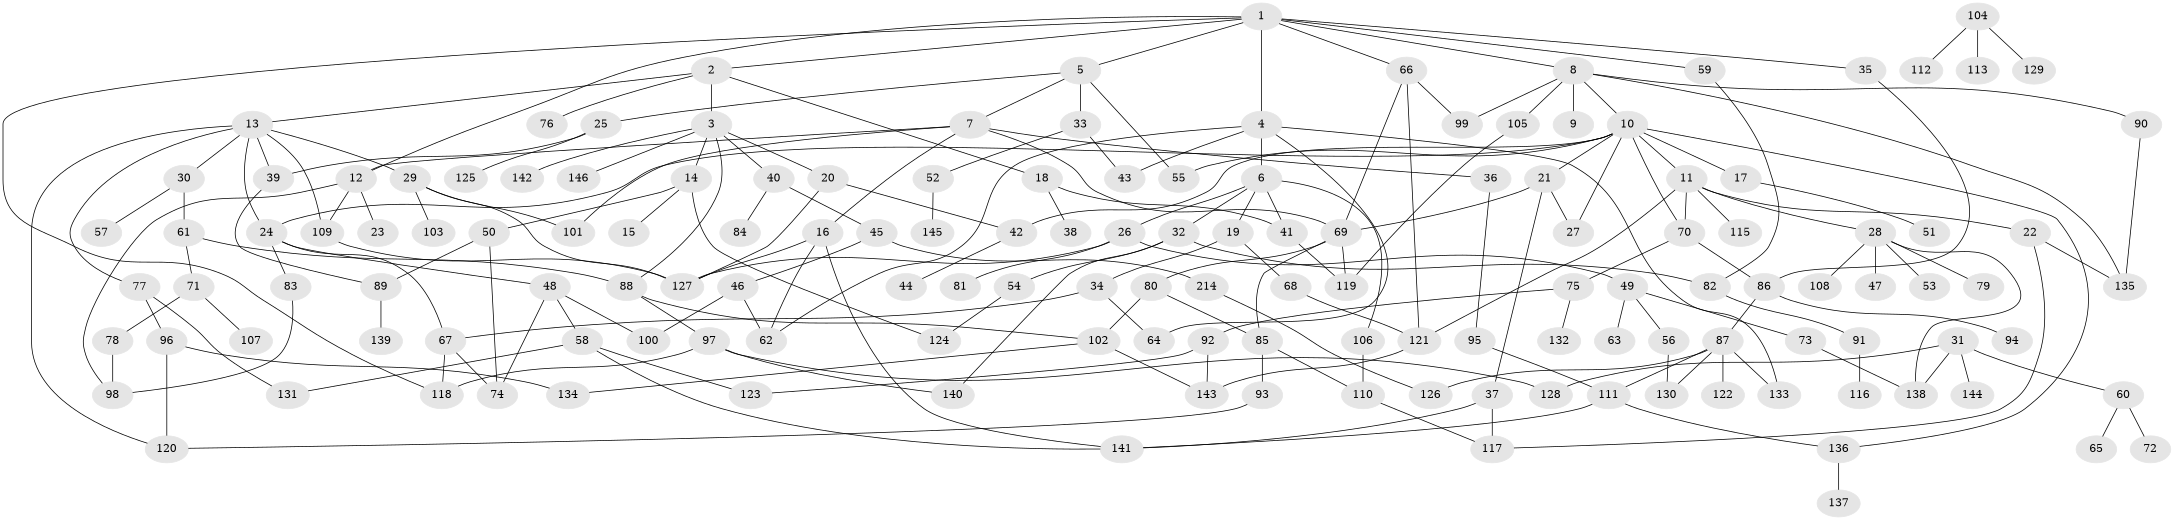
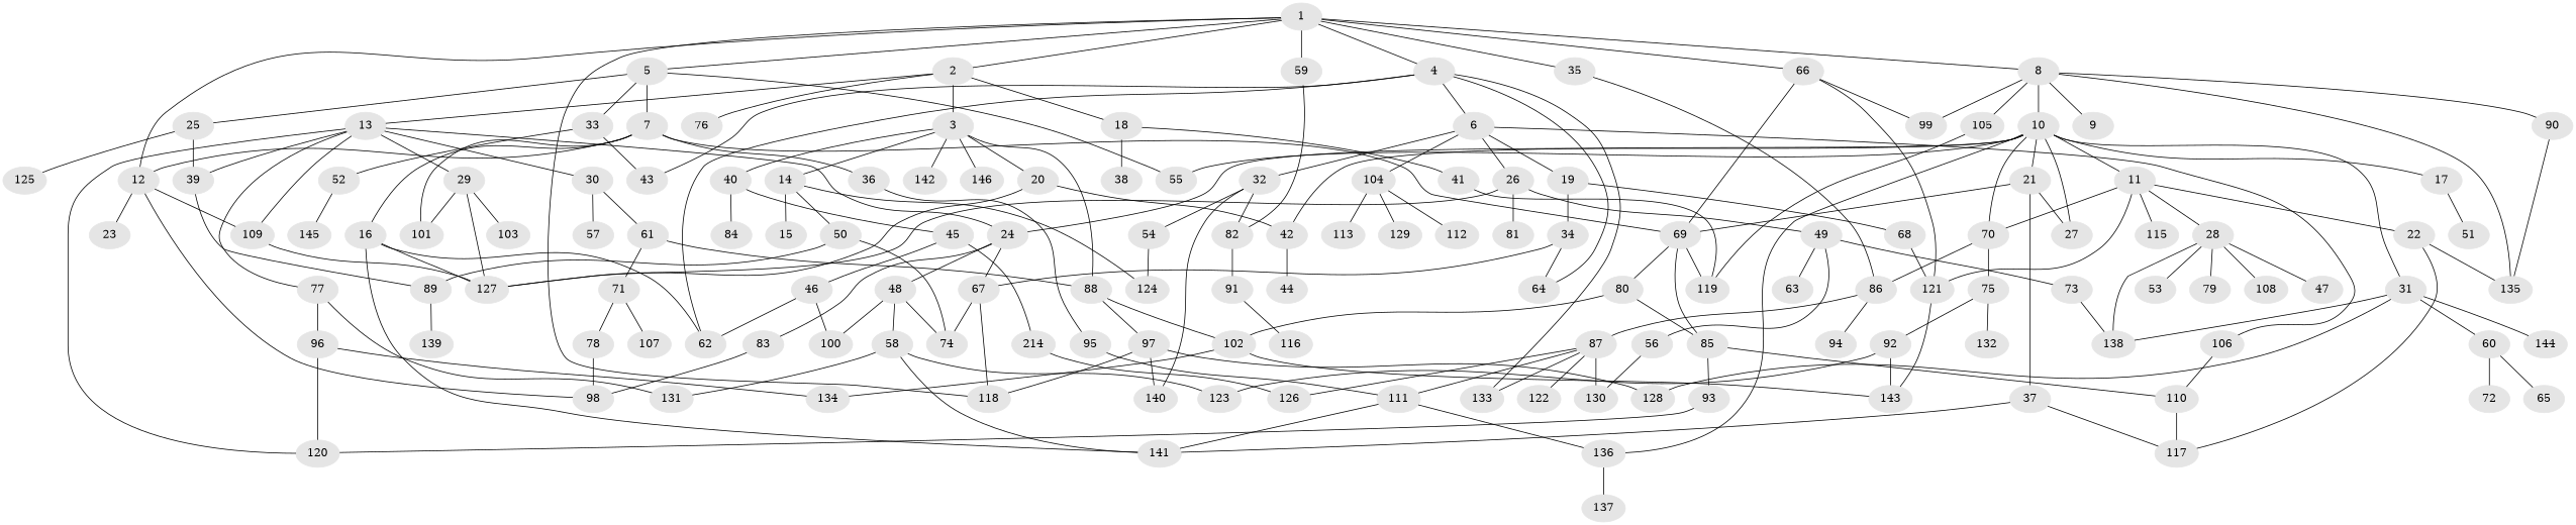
  graph {
    node [color=gray90 style=filled]
    1
    2
    4
    5
    8
    12
    35
    59
    66
    118
    3
    13
    18
    76
    6
    43
    62
    64
    133
    7
    25
    33
    55
    9
    10
    90
    99
    105
    135
    23
    98
    109
    86
    82
    69
    121
    14
    20
    40
    88
    142
    146
    24
    29
    30
    39
    77
    120
    38
    41
    15
    50
    124
    42
    127
    45
    84
    102
    97
    19
    26
    32
    104
    106
    16
    36
    101
    125
    52
    34
    68
    49
    81
    54
    140
    112
    113
    129
    110
    141
    95
    119
    80
    85
    11
    17
    21
    27
    31
    70
    136
    22
    28
    115
    51
    37
    48
    67
    83
    138
    60
    128
    144
    44
    75
    137
    117
    47
    53
    79
    108
    143
    103
    57
    61
    89
    131
    96
    74
    100
    58
    56
    63
    73
    71
    65
    72
    91
    145
    87
    94
    111
    139
    46
    n135 [label=214]
    126
    123
    130
    78
    107
    93
    92
    132
    134
    116
    122
    1 -- 2
    1 -- 4
    1 -- 5
    1 -- 8
    1 -- 12
    1 -- 35
    1 -- 59
    1 -- 66
    1 -- 118
    2 -- 3
    2 -- 13
    2 -- 18
    2 -- 76
    4 -- 6
    4 -- 43
    4 -- 62
    4 -- 64
    4 -- 133
    5 -- 7
    5 -- 25
    5 -- 33
    5 -- 55
    8 -- 9
    8 -- 10
    8 -- 90
    8 -- 99
    8 -- 105
    8 -- 135
    12 -- 23
    12 -- 98
    12 -- 109
    35 -- 86
    59 -- 82
    66 -- 99
    66 -- 69
    66 -- 121
    3 -- 14
    3 -- 20
    3 -- 40
    3 -- 88
    3 -- 142
    3 -- 146
    13 -- 109
    13 -- 24
    13 -- 29
    13 -- 30
    13 -- 39
    13 -- 77
    13 -- 120
    18 -- 38
    18 -- 41
    6 -- 19
    6 -- 26
    6 -- 32
-   6 -- 41
+   6 -- 104
    6 -- 106
    7 -- 12
    7 -- 69
    7 -- 16
    7 -- 36
    7 -- 101
    25 -- 39
    25 -- 125
    33 -- 43
    33 -- 52
    10 -- 55
    10 -- 24
    10 -- 42
    10 -- 11
    10 -- 17
    10 -- 21
    10 -- 27
+   10 -- 31
    10 -- 70
    10 -- 136
    90 -- 135
    105 -- 119
    109 -- 127
    86 -- 87
    86 -- 94
    82 -- 91
    69 -- 119
    69 -- 80
    69 -- 85
    121 -- 143
    14 -- 15
    14 -- 50
    14 -- 124
    20 -- 42
    20 -- 127
    40 -- 45
    40 -- 84
    88 -- 102
    88 -- 97
    24 -- 48
    24 -- 67
    24 -- 83
    29 -- 127
    29 -- 101
    29 -- 103
    30 -- 57
    30 -- 61
    39 -- 89
    77 -- 131
    77 -- 96
    41 -- 119
    50 -- 89
    50 -- 74
    42 -- 44
    45 -- 46
    45 -- n135
    102 -- 143
    102 -- 134
    97 -- 118
    97 -- 140
    97 -- 128
    19 -- 34
    19 -- 68
    26 -- 127
    26 -- 49
    26 -- 81
    32 -- 82
    32 -- 54
    32 -- 140
    104 -- 112
    104 -- 113
    104 -- 129
    106 -- 110
    16 -- 62
    16 -- 127
    16 -- 141
    36 -- 95
    52 -- 145
    34 -- 64
    34 -- 67
    68 -- 121
    49 -- 56
    49 -- 63
    49 -- 73
    54 -- 124
    110 -- 117
    95 -- 111
    80 -- 102
    80 -- 85
    85 -- 110
    85 -- 93
    11 -- 121
    11 -- 70
    11 -- 22
    11 -- 28
    11 -- 115
    17 -- 51
    21 -- 69
    21 -- 27
    21 -- 37
    31 -- 138
    31 -- 60
    31 -- 128
    31 -- 144
    70 -- 86
    70 -- 75
    136 -- 137
    22 -- 135
    22 -- 117
    28 -- 138
    28 -- 47
    28 -- 53
    28 -- 79
    28 -- 108
    37 -- 141
    37 -- 117
    48 -- 74
    48 -- 100
    48 -- 58
    67 -- 118
    67 -- 74
    83 -- 98
    60 -- 65
    60 -- 72
    75 -- 92
    75 -- 132
    61 -- 88
    61 -- 71
    89 -- 139
    96 -- 120
    96 -- 134
    58 -- 141
    58 -- 131
    58 -- 123
    56 -- 130
    73 -- 138
    71 -- 78
    71 -- 107
    91 -- 116
    87 -- 133
    87 -- 111
    87 -- 126
    87 -- 130
    87 -- 122
    111 -- 141
    111 -- 136
    46 -- 62
    46 -- 100
    n135 -- 126
    78 -- 98
    93 -- 120
    92 -- 143
    92 -- 123
  }
